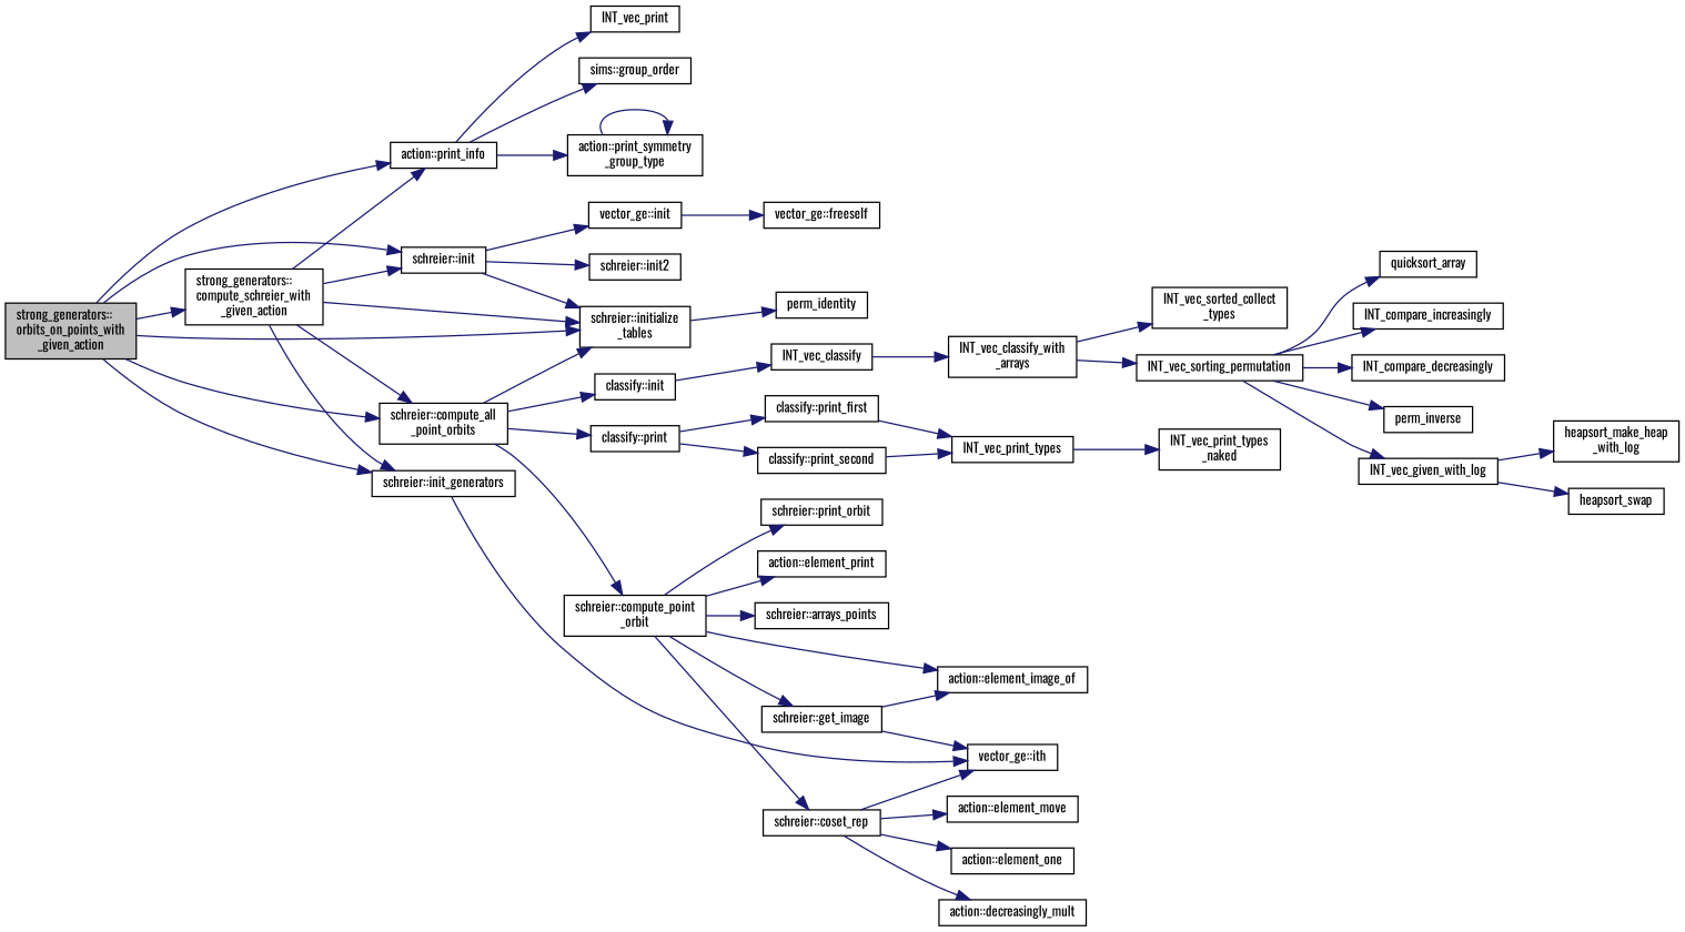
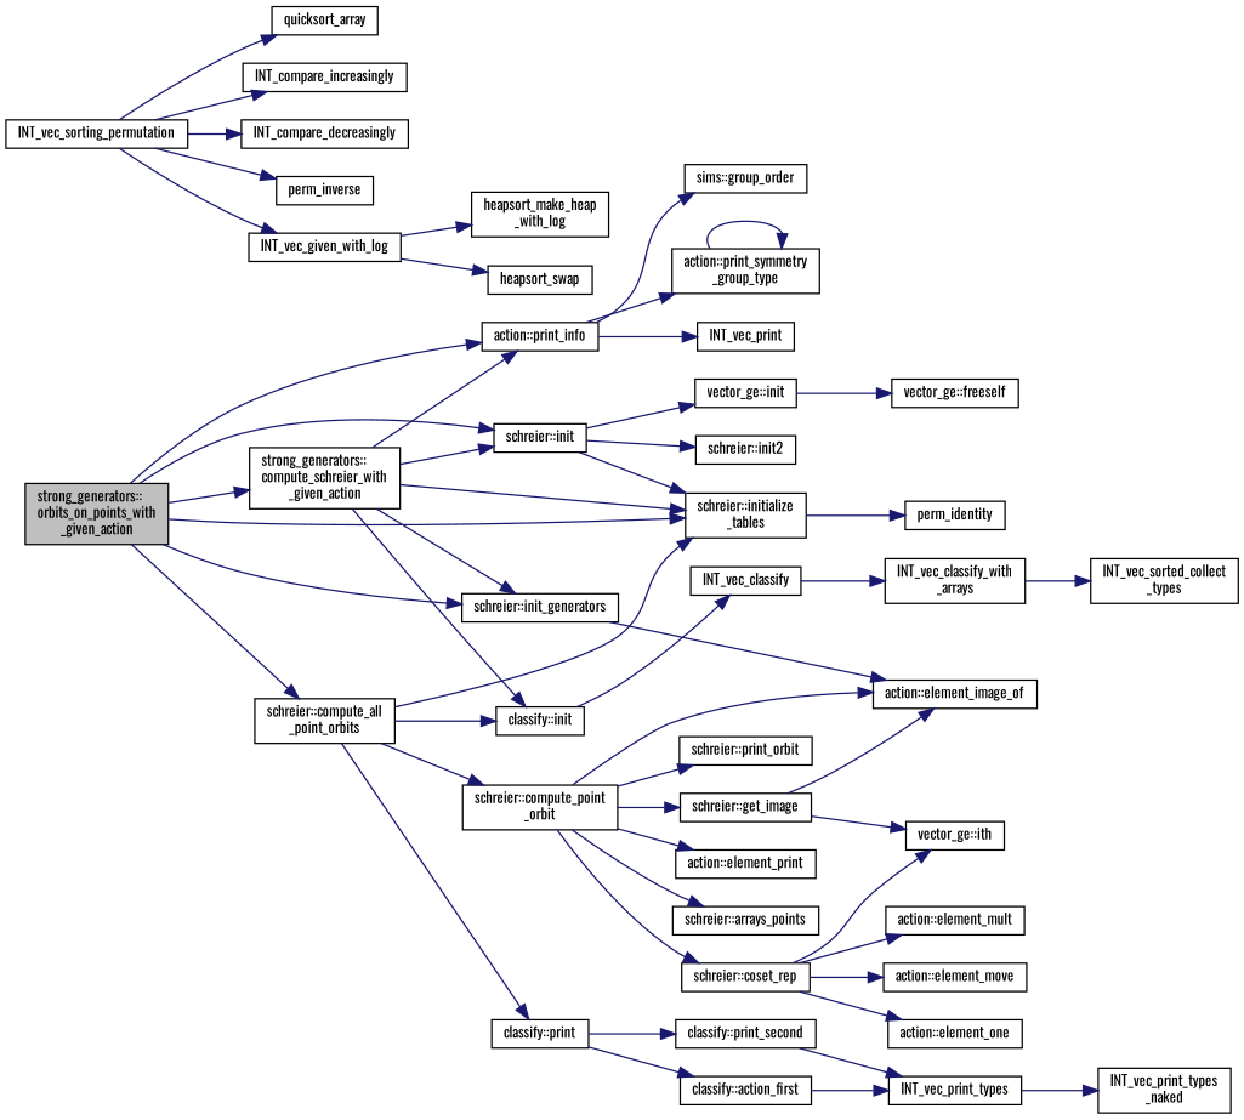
  digraph {
    fontname=Oswald
    rankdir=LR
    node [color=black fillcolor=white fontname=Oswald fontsize=10 shape=record style=filled]
    edge [color=midnightblue fontname=Oswald fontsize=10 labelfontname=Helvetica labelfontsize=10 style=solid]
    n1 [fillcolor=grey75 fontcolor=black height=0.2 label="strong_generators::\lorbits_on_points_with\l_given_action" width=0.4]
    n2 [height=0.2 label="action::print_info" width=0.4]
    n3 [height=0.2 label="strong_generators::\lcompute_schreier_with\l_given_action" width=0.4]
    n4 [height=0.2 label="schreier::init" width=0.4]
    n5 [height=0.2 label="schreier::initialize\l_tables" width=0.4]
    n6 [height=0.2 label="schreier::init_generators" width=0.4]
    n7 [height=0.2 label="schreier::compute_all\l_point_orbits" width=0.4]
    n8 [height=0.2 label="action::print_symmetry\l_group_type" width=0.4]
    n9 [height=0.2 label=INT_vec_print width=0.4]
    n10 [height=0.2 label="sims::group_order" width=0.4]
    n11 [height=0.2 label="vector_ge::init" width=0.4]
    n12 [height=0.2 label="schreier::init2" width=0.4]
    n13 [height=0.2 label=perm_identity width=0.4]
    n14 [height=0.2 label="vector_ge::ith" width=0.4]
    n15 [height=0.2 label="schreier::compute_point\l_orbit" width=0.4]
    n16 [height=0.2 label="classify::init" width=0.4]
    n17 [height=0.2 label="classify::print" width=0.4]
    n18 [height=0.2 label="vector_ge::freeself" width=0.4]
    n19 [height=0.2 label="schreier::arrays_points" width=0.4]
    n20 [height=0.2 label="schreier::get_image" width=0.4]
    n21 [height=0.2 label="action::element_image_of" width=0.4]
    n22 [height=0.2 label="schreier::print_orbit" width=0.4]
    n23 [height=0.2 label="schreier::coset_rep" width=0.4]
    n24 [height=0.2 label="action::element_print" width=0.4]
    n25 [height=0.2 label=INT_vec_classify width=0.4]
    n26 [height=0.2 label="classify::print_second" width=0.4]
-   n27 [height=0.2 label="classify::print_first" width=0.4]
-   n28 [height=0.2 label="action::decreasingly_mult" width=0.4]
+   n27 [height=0.2 label="classify::action_first" width=0.4]
+   n28 [height=0.2 label="action::element_mult" width=0.4]
    n29 [height=0.2 label="action::element_move" width=0.4]
    n30 [height=0.2 label="action::element_one" width=0.4]
    n31 [height=0.2 label="INT_vec_classify_with\l_arrays" width=0.4]
    n32 [height=0.2 label=INT_vec_sorting_permutation width=0.4]
    n33 [height=0.2 label="INT_vec_sorted_collect\l_types" width=0.4]
    n34 [height=0.2 label=quicksort_array width=0.4]
    n35 [height=0.2 label=INT_compare_increasingly width=0.4]
    n36 [height=0.2 label=INT_compare_decreasingly width=0.4]
    n37 [height=0.2 label=perm_inverse width=0.4]
    n38 [height=0.2 label=INT_vec_given_with_log width=0.4]
    n39 [height=0.2 label="heapsort_make_heap\l_with_log" width=0.4]
    n40 [height=0.2 label=heapsort_swap width=0.4]
    n41 [height=0.2 label=INT_vec_print_types width=0.4]
    n42 [height=0.2 label="INT_vec_print_types\l_naked" width=0.4]
    n1 -> n2
    n1 -> n3
    n1 -> n4
    n1 -> n5
    n1 -> n6
    n1 -> n7
    n2 -> n8
    n2 -> n9
    n2 -> n10
    n3 -> n2
    n3 -> n4
    n3 -> n5
    n3 -> n6
-   n3 -> n7
+   n3 -> n16
    n4 -> n5
    n4 -> n11
    n4 -> n12
    n5 -> n13
-   n6 -> n14
+   n6 -> n21
    n7 -> n5
    n7 -> n15
    n7 -> n16
    n7 -> n17
    n8 -> n8
    n11 -> n18
    n15 -> n19
    n15 -> n20
    n15 -> n21
    n15 -> n22
    n15 -> n23
    n15 -> n24
    n16 -> n25
    n17 -> n26
    n17 -> n27
    n20 -> n14
    n20 -> n21
    n23 -> n14
    n23 -> n28
    n23 -> n29
    n23 -> n30
    n25 -> n31
    n26 -> n41
    n27 -> n41
-   n31 -> n32
    n31 -> n33
    n32 -> n34
    n32 -> n35
    n32 -> n36
    n32 -> n37
    n32 -> n38
    n38 -> n39
    n38 -> n40
    n41 -> n42
  }
